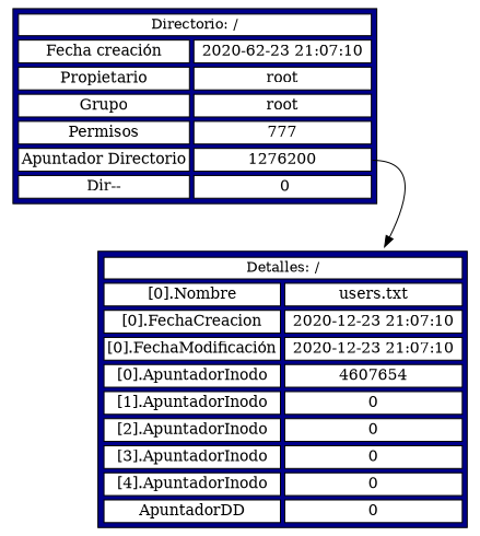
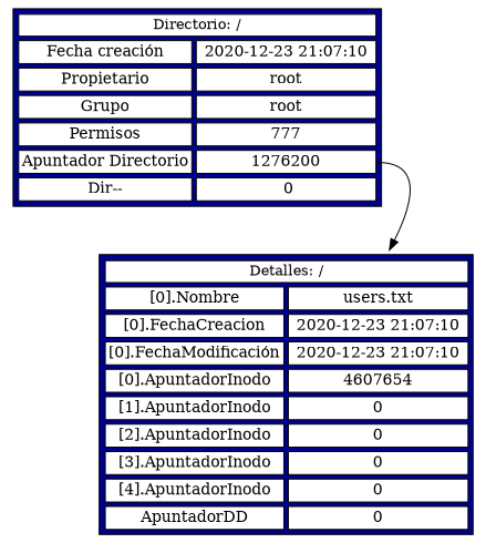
  digraph {
    node [shape=plaintext]
-   n1 [label=< 	<TABLE BORDER="1"  cellpadding="2"   CELLBORDER="1" CELLSPACING="4" BGCOLOR="blue4" color = 'black'>             	   <TR>  		   <TD bgcolor='white' colspan="2"><font color='black' point-size='13'>Directorio: /</font></TD> 	   </TR> 	   <TR>  		   <TD bgcolor='white' >Fecha creación</TD> 		   <TD bgcolor='white' > 2020-62-23 21:07:10 </TD> 	   </TR> 	   <TR> 		   <TD bgcolor='white' >Propietario</TD> 		   <TD bgcolor='white' > root </TD> 	   </TR> 	   <TR> 		   <TD bgcolor='white' >Grupo</TD> 		   <TD bgcolor='white' > root </TD> 	   </TR> 	   <TR> 		   <TD bgcolor='white' >Permisos</TD> 		   <TD bgcolor='white' > 777 </TD> 	   </TR> 	    	   <TR> 		   <TD  bgcolor='white' >Apuntador Directorio</TD> 		   <TD  bgcolor='white' PORT="6"> 1276200 </TD> 	   </TR> 	   <TR> 		   <TD  bgcolor='white' >Dir--</TD> 		   <TD  bgcolor='white' PORT="7"> 0</TD> 	   </TR>    </TABLE> 	>]
+   n1 [label=< 	<TABLE BORDER="1"  cellpadding="2"   CELLBORDER="1" CELLSPACING="4" BGCOLOR="blue4" color = 'black'>             	   <TR>  		   <TD bgcolor='white' colspan="2"><font color='black' point-size='13'>Directorio: /</font></TD> 	   </TR> 	   <TR>  		   <TD bgcolor='white' >Fecha creación</TD> 		   <TD bgcolor='white' > 2020-12-23 21:07:10 </TD> 	   </TR> 	   <TR> 		   <TD bgcolor='white' >Propietario</TD> 		   <TD bgcolor='white' > root </TD> 	   </TR> 	   <TR> 		   <TD bgcolor='white' >Grupo</TD> 		   <TD bgcolor='white' > root </TD> 	   </TR> 	   <TR> 		   <TD bgcolor='white' >Permisos</TD> 		   <TD bgcolor='white' > 777 </TD> 	   </TR> 	    	   <TR> 		   <TD  bgcolor='white' >Apuntador Directorio</TD> 		   <TD  bgcolor='white' PORT="6"> 1276200 </TD> 	   </TR> 	   <TR> 		   <TD  bgcolor='white' >Dir--</TD> 		   <TD  bgcolor='white' PORT="7"> 0</TD> 	   </TR>    </TABLE> 	>]
    n2 [label=< 	<TABLE BORDER="1"  cellpadding="2"   CELLBORDER="1" CELLSPACING="4" BGCOLOR="blue4" color = 'black'>             	   <TR>  		   <TD bgcolor='white' colspan="2"><font color='black' point-size='13'>Detalles: /</font></TD> 	   </TR> 	   <TR> 		   <TD bgcolor='white' >[0].Nombre</TD> 		   <TD bgcolor='white' > users.txt </TD> 	   </TR> 	   <TR> 		   <TD bgcolor='white' >[0].FechaCreacion</TD> 		   <TD bgcolor='white' > 2020-12-23 21:07:10 </TD> 	   </TR> 		<TR> 		   <TD bgcolor='white' >[0].FechaModificación</TD> 		   <TD bgcolor='white' > 2020-12-23 21:07:10 </TD> 	   </TR> 		<TR> 		   <TD bgcolor='white' >[0].ApuntadorInodo</TD> 		   <TD bgcolor='white' PORT="0" > 4607654 </TD> 	   </TR> 		 		<TR> 		   <TD bgcolor='white' >[1].ApuntadorInodo</TD> 		   <TD bgcolor='white' PORT="1" > 0 </TD> 	   </TR> 				<TR> 		   <TD bgcolor='white' >[2].ApuntadorInodo</TD> 		   <TD bgcolor='white' PORT="2" > 0 </TD> 	   </TR> 		<TR> 		   <TD bgcolor='white' >[3].ApuntadorInodo</TD> 		   <TD bgcolor='white' PORT="3" > 0 </TD> 	   </TR> 		 		<TR> 		   <TD bgcolor='white' >[4].ApuntadorInodo</TD> 		   <TD bgcolor='white' PORT="4" > 0 </TD> 	   </TR> 	   <TR> 		   <TD  bgcolor='white' >ApuntadorDD</TD> 		   <TD  bgcolor='white' PORT="5"> 0 </TD> 	   </TR>     </TABLE> 	>]
    n1 -> n2 [tailport=6]
  }
